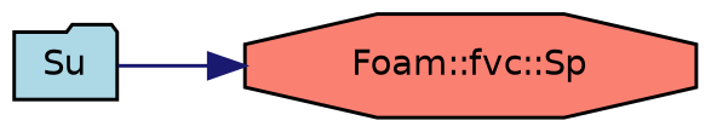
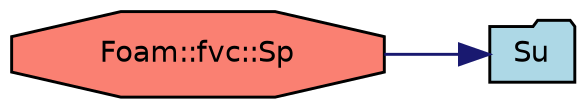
  digraph {
    rankdir=LR
    node [color=black fontname=Helvetica fontsize=10 style=filled]
    n1 [fillcolor=lightblue fontcolor=black height=0.2 label=Su shape=folder width=0.4]
    n2 [height=0.2 label="Foam::fvc::Sp" shape=octagon width=0.4 fillcolor=salmon]
-   n1 -> n2 [color=midnightblue fontname=Helvetica fontsize=10 labelfontname=Helvetica labelfontsize=10 style=solid]
+   n2 -> n1 [color=midnightblue fontname=Helvetica fontsize=10 labelfontname=Helvetica labelfontsize=10 style=solid]
  }
